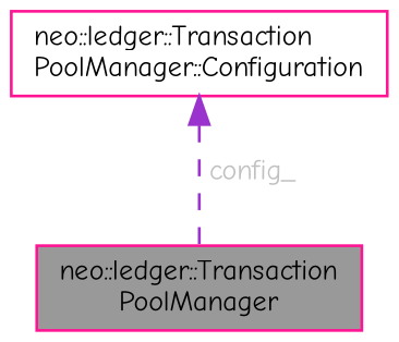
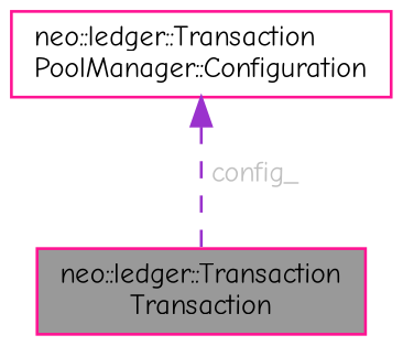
  digraph {
    fontname="Comic Neue"
    node [color=deeppink fontname="Comic Neue" fontsize=10 shape=box style=filled]
-   n1 [fillcolor=grey60 fontcolor=black height=0.2 label="neo::ledger::Transaction\lPoolManager" width=0.4]
+   n1 [fillcolor=grey60 fontcolor=black height=0.2 label="neo::ledger::Transaction\lTransaction" width=0.4]
    n2 [fillcolor=white height=0.2 label="neo::ledger::Transaction\lPoolManager::Configuration" width=0.4]
    n2 -> n1 [color=darkorchid3 dir=back fontcolor=grey fontname="Comic Neue" fontsize=10 label=<<TABLE CELLBORDER="0" BORDER="0"><TR><TD VALIGN="top" ALIGN="LEFT" CELLPADDING="1" CELLSPACING="0">config_</TD></TR> </TABLE>> labelfontname=Helvetica labelfontsize=10 style=dashed]
  }
